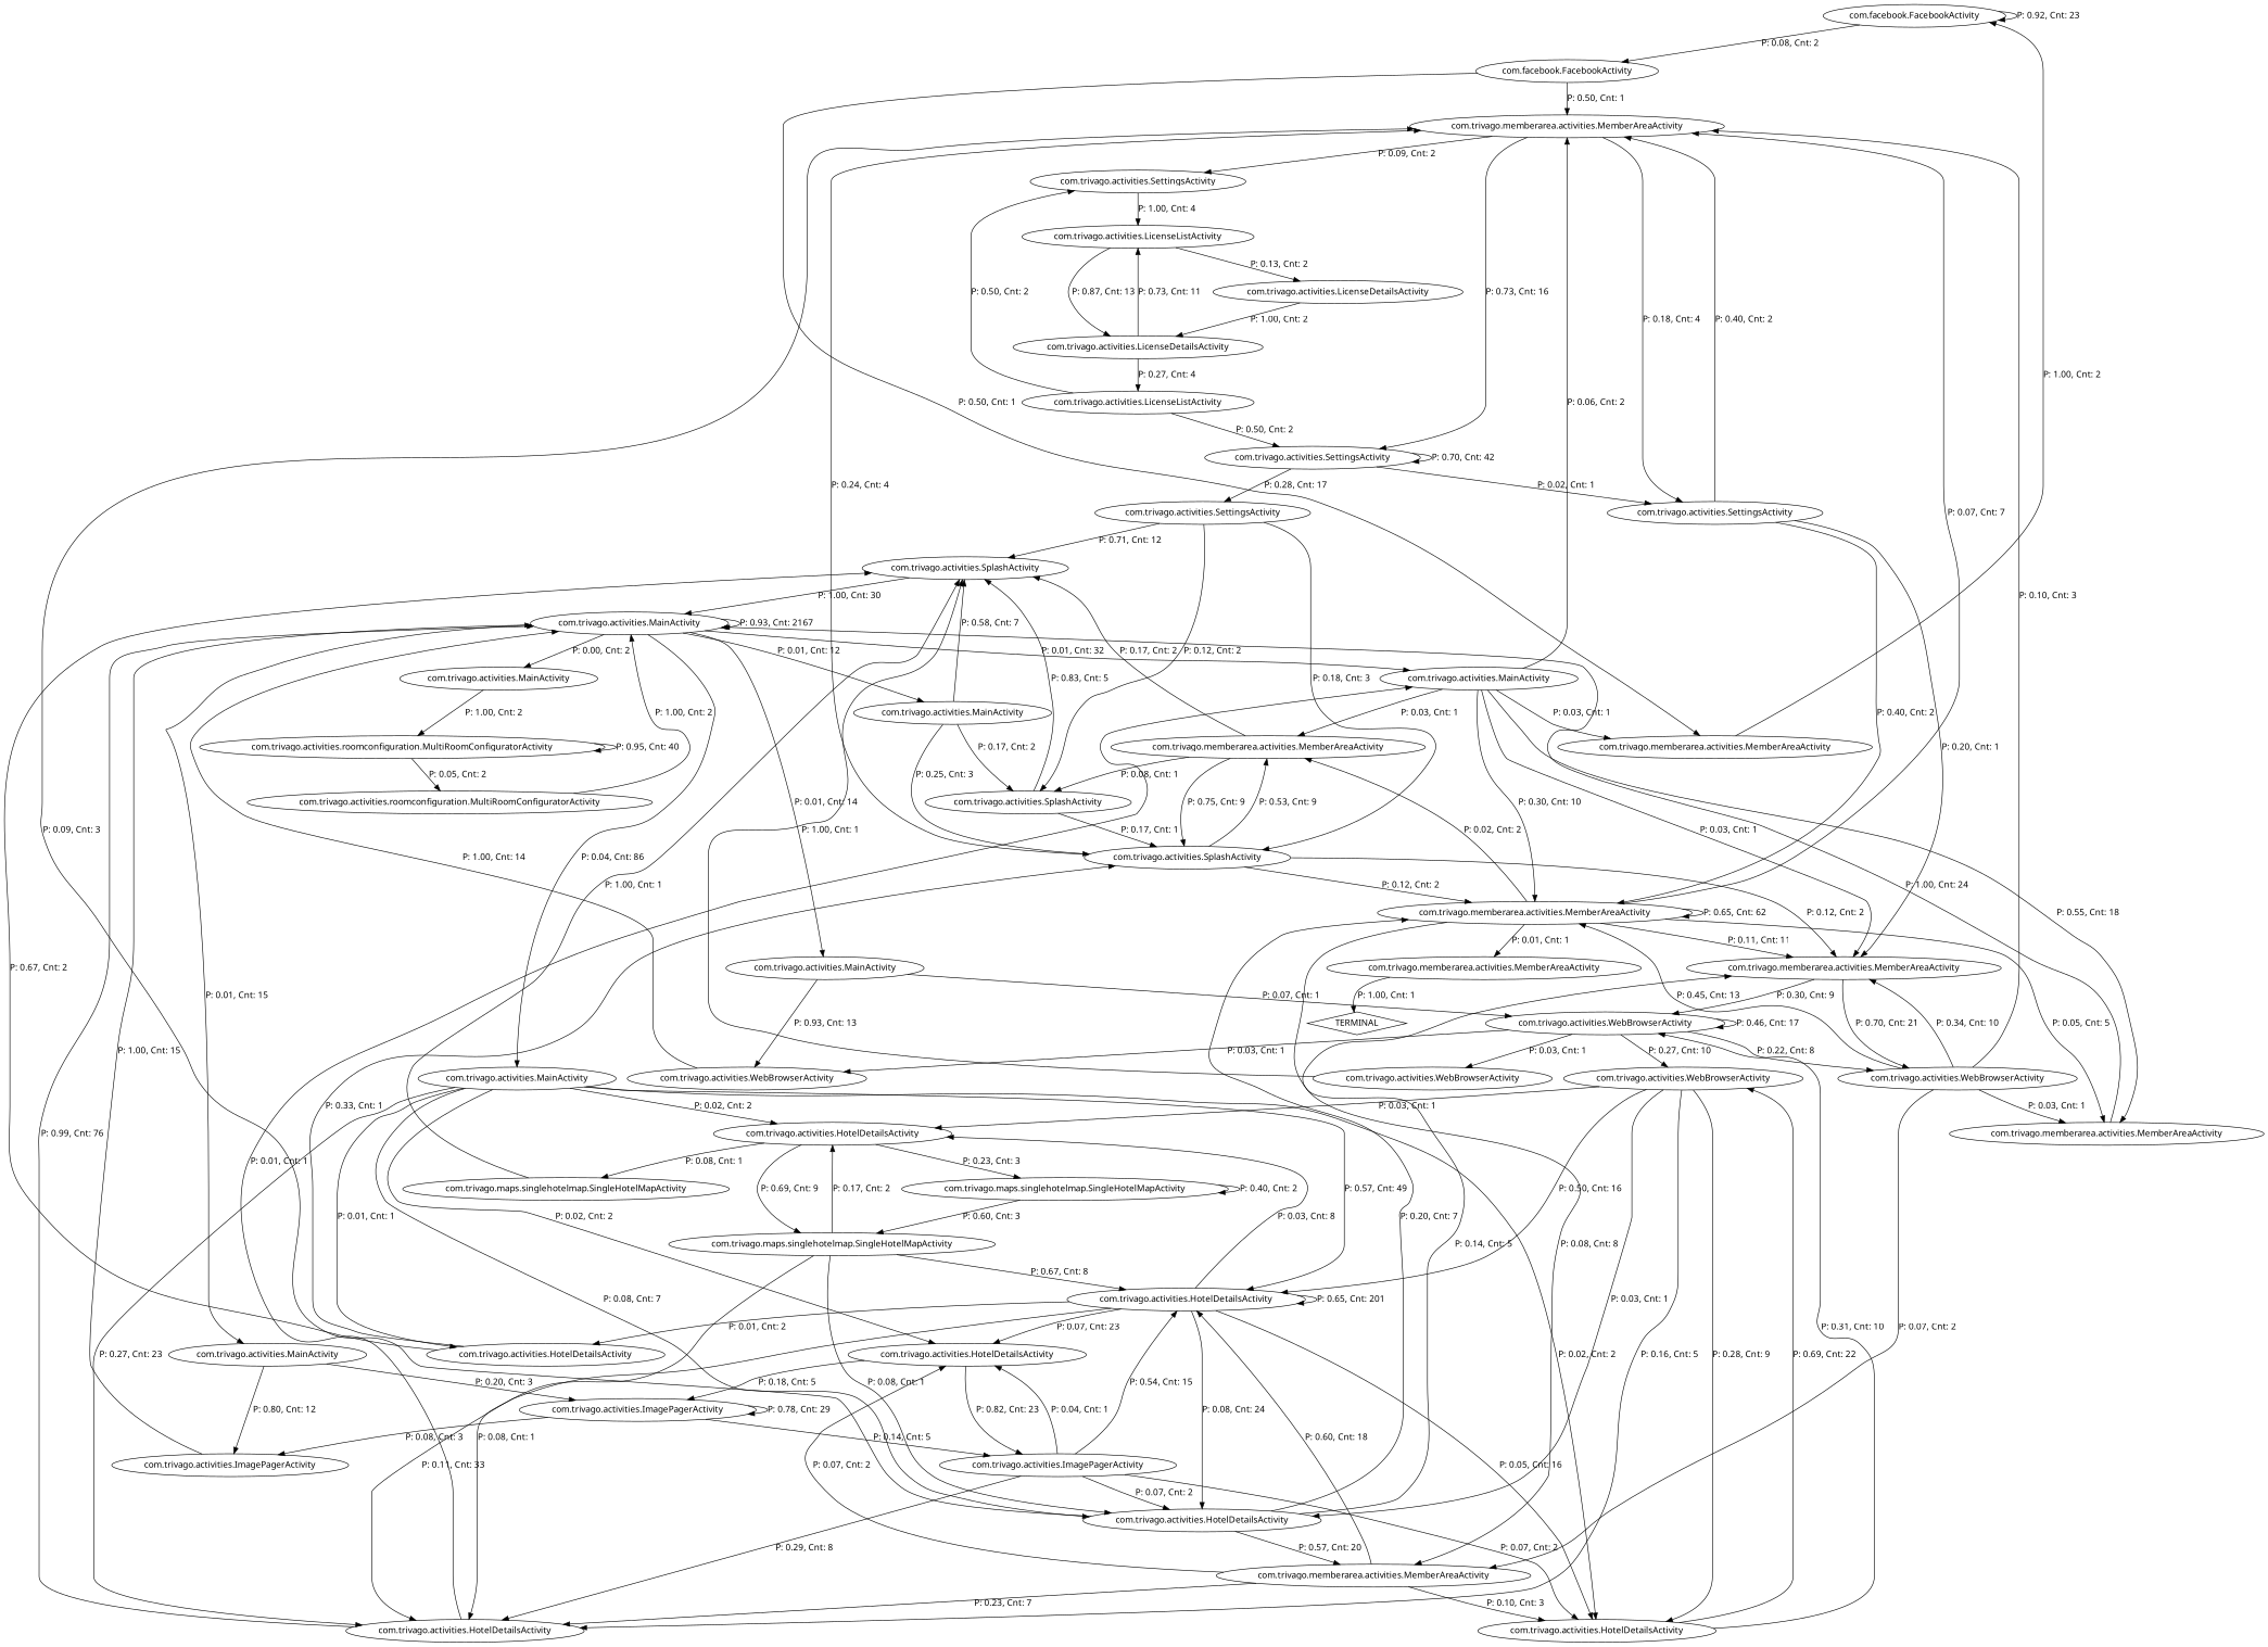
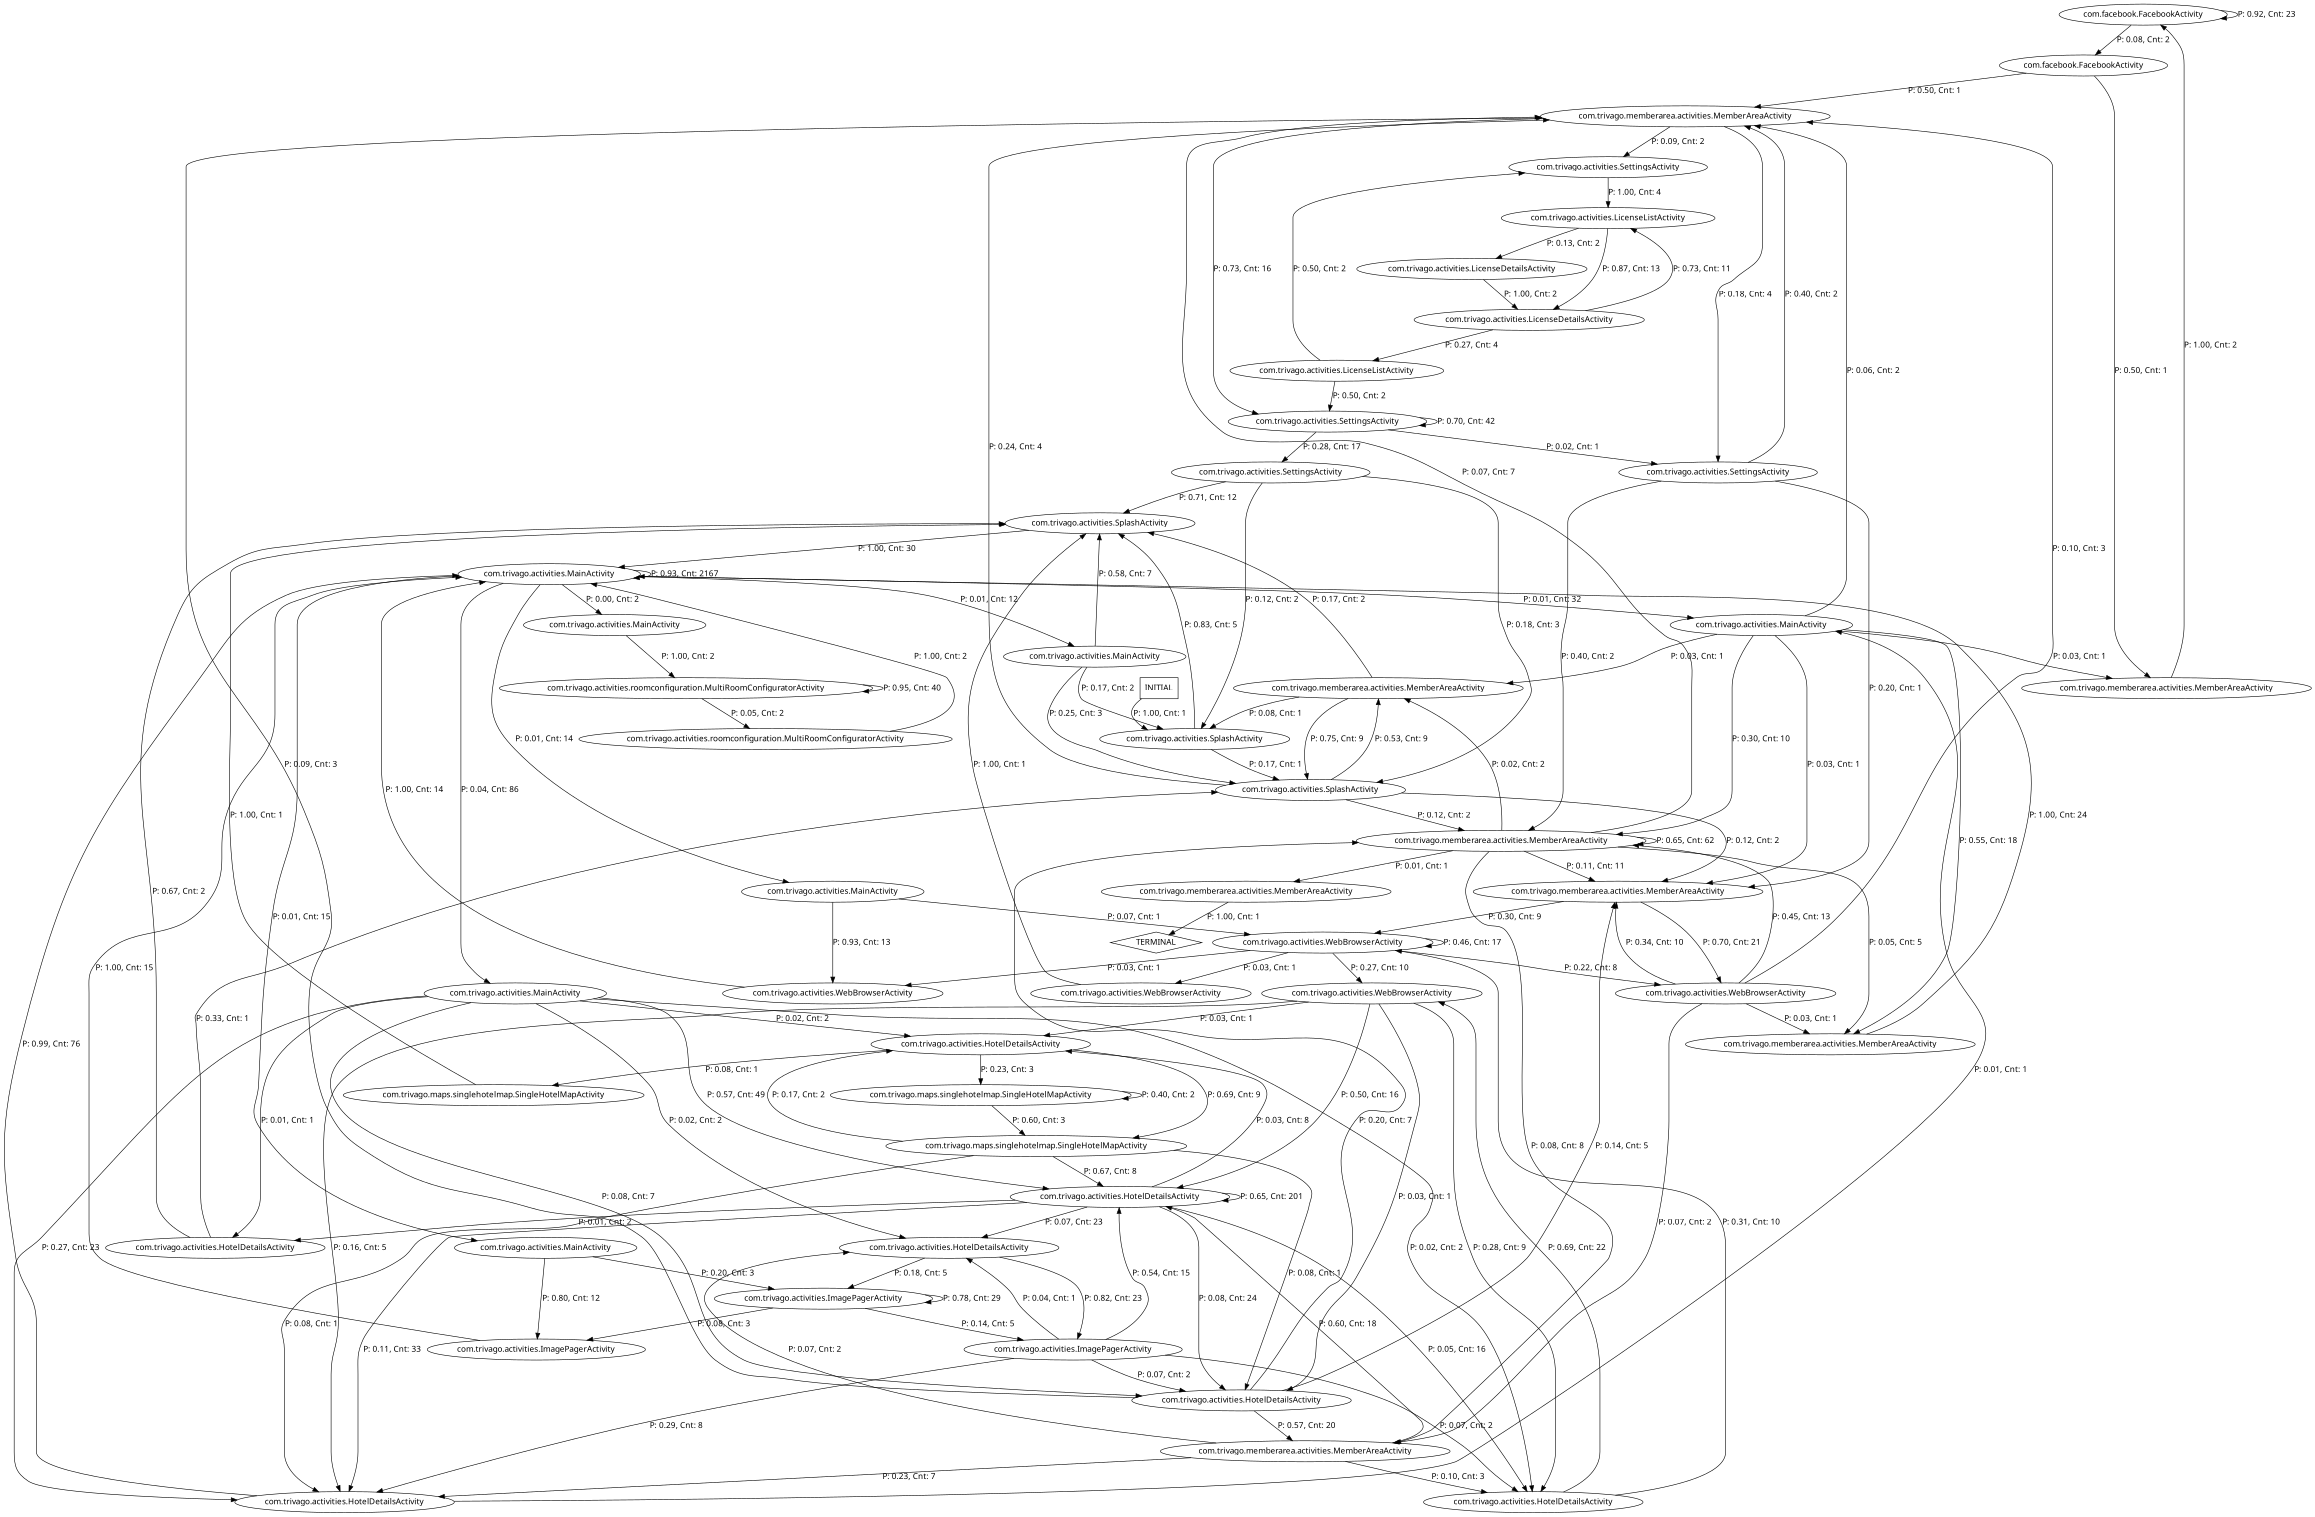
  digraph {
    fontname="Noto Sans"
    node [fontname="Noto Sans"]
    edge [fontname="Noto Sans"]
    n1 [label="com.facebook.FacebookActivity"]
    n2 [label="com.facebook.FacebookActivity"]
    n3 [label="com.trivago.memberarea.activities.MemberAreaActivity"]
    n4 [label="com.trivago.memberarea.activities.MemberAreaActivity"]
    n5 [label="com.trivago.activities.HotelDetailsActivity"]
    n6 [label="com.trivago.activities.ImagePagerActivity"]
    n7 [label="com.trivago.activities.ImagePagerActivity"]
    n8 [label="com.trivago.activities.HotelDetailsActivity"]
    n9 [label="com.trivago.activities.MainActivity"]
    n10 [label="com.trivago.activities.MainActivity"]
    n11 [label="com.trivago.activities.HotelDetailsActivity"]
    n12 [label="com.trivago.activities.SplashActivity"]
    n13 [label="com.trivago.activities.SplashActivity"]
    n14 [label="com.trivago.activities.HotelDetailsActivity"]
    n15 [label="com.trivago.activities.WebBrowserActivity"]
    n16 [label="com.trivago.activities.WebBrowserActivity"]
    n17 [label="com.trivago.activities.HotelDetailsActivity"]
    n18 [label="com.trivago.maps.singlehotelmap.SingleHotelMapActivity"]
    n19 [label="com.trivago.maps.singlehotelmap.SingleHotelMapActivity"]
    n20 [label="com.trivago.maps.singlehotelmap.SingleHotelMapActivity"]
    n21 [label="com.trivago.activities.HotelDetailsActivity"]
    n22 [label="com.trivago.memberarea.activities.MemberAreaActivity"]
    n23 [label="com.trivago.memberarea.activities.MemberAreaActivity"]
    n24 [label="com.trivago.memberarea.activities.MemberAreaActivity"]
    n25 [label="com.trivago.activities.HotelDetailsActivity"]
    n26 [label="com.trivago.activities.ImagePagerActivity"]
    n27 [label="com.trivago.activities.LicenseDetailsActivity"]
    n28 [label="com.trivago.activities.LicenseDetailsActivity"]
    n29 [label="com.trivago.activities.LicenseListActivity"]
    n30 [label="com.trivago.activities.LicenseListActivity"]
    n31 [label="com.trivago.activities.SettingsActivity"]
    n32 [label="com.trivago.activities.SettingsActivity"]
    n33 [label="com.trivago.activities.MainActivity"]
    n34 [label="com.trivago.activities.roomconfiguration.MultiRoomConfiguratorActivity"]
    n35 [label="com.trivago.activities.MainActivity"]
    n36 [label="com.trivago.activities.MainActivity"]
    n37 [label="com.trivago.activities.WebBrowserActivity"]
    n38 [label="com.trivago.activities.MainActivity"]
    n39 [label="com.trivago.activities.SplashActivity"]
    n40 [label="com.trivago.memberarea.activities.MemberAreaActivity"]
    n41 [label="com.trivago.memberarea.activities.MemberAreaActivity"]
    n42 [label="com.trivago.activities.MainActivity"]
    n43 [label="com.trivago.activities.SettingsActivity"]
    n44 [label="com.trivago.activities.SettingsActivity"]
    n45 [label="com.trivago.activities.WebBrowserActivity"]
    n46 [label="com.trivago.activities.WebBrowserActivity"]
    n47 [label="com.trivago.activities.roomconfiguration.MultiRoomConfiguratorActivity"]
    n48 [label="com.trivago.memberarea.activities.MemberAreaActivity"]
    n49 [label=TERMINAL shape=diamond]
+   n50 [label=INITIAL shape=box]
    n1 -> n1 [label="P: 0.92, Cnt: 23"]
    n1 -> n2 [label="P: 0.08, Cnt: 2"]
    n2 -> n3 [label="P: 0.50, Cnt: 1"]
    n2 -> n4 [label="P: 0.50, Cnt: 1"]
    n3 -> n1 [label="P: 1.00, Cnt: 2"]
    n4 -> n31 [label="P: 0.09, Cnt: 2"]
    n4 -> n32 [label="P: 0.73, Cnt: 16"]
    n4 -> n44 [label="P: 0.18, Cnt: 4"]
    n5 -> n6 [label="P: 0.18, Cnt: 5"]
    n5 -> n7 [label="P: 0.82, Cnt: 23"]
    n6 -> n6 [label="P: 0.78, Cnt: 29"]
    n6 -> n7 [label="P: 0.14, Cnt: 5"]
    n6 -> n26 [label="P: 0.08, Cnt: 3"]
    n7 -> n5 [label="P: 0.04, Cnt: 1"]
    n7 -> n8 [label="P: 0.29, Cnt: 8"]
    n7 -> n14 [label="P: 0.07, Cnt: 2"]
    n7 -> n21 [label="P: 0.07, Cnt: 2"]
    n7 -> n25 [label="P: 0.54, Cnt: 15"]
    n8 -> n9 [label="P: 0.01, Cnt: 1"]
    n8 -> n10 [label="P: 0.99, Cnt: 76"]
    n9 -> n3 [label="P: 0.03, Cnt: 1"]
    n9 -> n4 [label="P: 0.06, Cnt: 2"]
    n9 -> n22 [label="P: 0.03, Cnt: 1"]
    n9 -> n24 [label="P: 0.30, Cnt: 10"]
    n9 -> n40 [label="P: 0.55, Cnt: 18"]
    n9 -> n41 [label="P: 0.03, Cnt: 1"]
    n10 -> n9 [label="P: 0.01, Cnt: 32"]
    n10 -> n10 [label="P: 0.93, Cnt: 2167"]
    n10 -> n33 [label="P: 0.00, Cnt: 2"]
    n10 -> n35 [label="P: 0.01, Cnt: 15"]
    n10 -> n36 [label="P: 0.01, Cnt: 14"]
    n10 -> n38 [label="P: 0.01, Cnt: 12"]
    n10 -> n42 [label="P: 0.04, Cnt: 86"]
    n11 -> n12 [label="P: 0.67, Cnt: 2"]
    n11 -> n13 [label="P: 0.33, Cnt: 1"]
    n12 -> n10 [label="P: 1.00, Cnt: 30"]
    n13 -> n4 [label="P: 0.24, Cnt: 4"]
    n13 -> n22 [label="P: 0.12, Cnt: 2"]
    n13 -> n24 [label="P: 0.12, Cnt: 2"]
    n13 -> n41 [label="P: 0.53, Cnt: 9"]
    n14 -> n15 [label="P: 0.69, Cnt: 22"]
    n14 -> n16 [label="P: 0.31, Cnt: 10"]
    n15 -> n8 [label="P: 0.16, Cnt: 5"]
    n15 -> n14 [label="P: 0.28, Cnt: 9"]
    n15 -> n17 [label="P: 0.03, Cnt: 1"]
    n15 -> n21 [label="P: 0.03, Cnt: 1"]
    n15 -> n25 [label="P: 0.50, Cnt: 16"]
    n16 -> n15 [label="P: 0.27, Cnt: 10"]
    n16 -> n16 [label="P: 0.46, Cnt: 17"]
    n16 -> n37 [label="P: 0.03, Cnt: 1"]
    n16 -> n45 [label="P: 0.03, Cnt: 1"]
    n16 -> n46 [label="P: 0.22, Cnt: 8"]
    n17 -> n18 [label="P: 0.08, Cnt: 1"]
    n17 -> n19 [label="P: 0.23, Cnt: 3"]
    n17 -> n20 [label="P: 0.69, Cnt: 9"]
    n18 -> n12 [label="P: 1.00, Cnt: 1"]
    n19 -> n19 [label="P: 0.40, Cnt: 2"]
    n19 -> n20 [label="P: 0.60, Cnt: 3"]
    n20 -> n8 [label="P: 0.08, Cnt: 1"]
    n20 -> n17 [label="P: 0.17, Cnt: 2"]
    n20 -> n21 [label="P: 0.08, Cnt: 1"]
    n20 -> n25 [label="P: 0.67, Cnt: 8"]
    n21 -> n4 [label="P: 0.09, Cnt: 3"]
    n21 -> n22 [label="P: 0.14, Cnt: 5"]
    n21 -> n23 [label="P: 0.57, Cnt: 20"]
    n21 -> n24 [label="P: 0.20, Cnt: 7"]
    n22 -> n16 [label="P: 0.30, Cnt: 9"]
    n22 -> n46 [label="P: 0.70, Cnt: 21"]
    n23 -> n5 [label="P: 0.07, Cnt: 2"]
    n23 -> n8 [label="P: 0.23, Cnt: 7"]
    n23 -> n14 [label="P: 0.10, Cnt: 3"]
    n23 -> n25 [label="P: 0.60, Cnt: 18"]
    n24 -> n4 [label="P: 0.07, Cnt: 7"]
    n24 -> n22 [label="P: 0.11, Cnt: 11"]
    n24 -> n23 [label="P: 0.08, Cnt: 8"]
    n24 -> n24 [label="P: 0.65, Cnt: 62"]
    n24 -> n40 [label="P: 0.05, Cnt: 5"]
    n24 -> n41 [label="P: 0.02, Cnt: 2"]
    n24 -> n48 [label="P: 0.01, Cnt: 1"]
    n25 -> n5 [label="P: 0.07, Cnt: 23"]
    n25 -> n8 [label="P: 0.11, Cnt: 33"]
    n25 -> n11 [label="P: 0.01, Cnt: 2"]
    n25 -> n14 [label="P: 0.05, Cnt: 16"]
    n25 -> n17 [label="P: 0.03, Cnt: 8"]
    n25 -> n21 [label="P: 0.08, Cnt: 24"]
    n25 -> n25 [label="P: 0.65, Cnt: 201"]
    n26 -> n10 [label="P: 1.00, Cnt: 15"]
    n27 -> n28 [label="P: 1.00, Cnt: 2"]
    n28 -> n29 [label="P: 0.73, Cnt: 11"]
    n28 -> n30 [label="P: 0.27, Cnt: 4"]
    n29 -> n27 [label="P: 0.13, Cnt: 2"]
    n29 -> n28 [label="P: 0.87, Cnt: 13"]
    n30 -> n31 [label="P: 0.50, Cnt: 2"]
    n30 -> n32 [label="P: 0.50, Cnt: 2"]
    n31 -> n29 [label="P: 1.00, Cnt: 4"]
    n32 -> n32 [label="P: 0.70, Cnt: 42"]
    n32 -> n43 [label="P: 0.28, Cnt: 17"]
    n32 -> n44 [label="P: 0.02, Cnt: 1"]
    n33 -> n34 [label="P: 1.00, Cnt: 2"]
    n34 -> n34 [label="P: 0.95, Cnt: 40"]
    n34 -> n47 [label="P: 0.05, Cnt: 2"]
    n35 -> n6 [label="P: 0.20, Cnt: 3"]
    n35 -> n26 [label="P: 0.80, Cnt: 12"]
    n36 -> n16 [label="P: 0.07, Cnt: 1"]
    n36 -> n37 [label="P: 0.93, Cnt: 13"]
    n37 -> n10 [label="P: 1.00, Cnt: 14"]
    n38 -> n12 [label="P: 0.58, Cnt: 7"]
    n38 -> n13 [label="P: 0.25, Cnt: 3"]
    n38 -> n39 [label="P: 0.17, Cnt: 2"]
    n39 -> n12 [label="P: 0.83, Cnt: 5"]
    n39 -> n13 [label="P: 0.17, Cnt: 1"]
    n40 -> n10 [label="P: 1.00, Cnt: 24"]
    n41 -> n12 [label="P: 0.17, Cnt: 2"]
    n41 -> n13 [label="P: 0.75, Cnt: 9"]
    n41 -> n39 [label="P: 0.08, Cnt: 1"]
    n42 -> n5 [label="P: 0.02, Cnt: 2"]
    n42 -> n8 [label="P: 0.27, Cnt: 23"]
    n42 -> n11 [label="P: 0.01, Cnt: 1"]
    n42 -> n14 [label="P: 0.02, Cnt: 2"]
    n42 -> n17 [label="P: 0.02, Cnt: 2"]
    n42 -> n21 [label="P: 0.08, Cnt: 7"]
    n42 -> n25 [label="P: 0.57, Cnt: 49"]
    n43 -> n12 [label="P: 0.71, Cnt: 12"]
    n43 -> n13 [label="P: 0.18, Cnt: 3"]
    n43 -> n39 [label="P: 0.12, Cnt: 2"]
    n44 -> n4 [label="P: 0.40, Cnt: 2"]
    n44 -> n22 [label="P: 0.20, Cnt: 1"]
    n44 -> n24 [label="P: 0.40, Cnt: 2"]
    n45 -> n12 [label="P: 1.00, Cnt: 1"]
    n46 -> n4 [label="P: 0.10, Cnt: 3"]
    n46 -> n22 [label="P: 0.34, Cnt: 10"]
    n46 -> n23 [label="P: 0.07, Cnt: 2"]
    n46 -> n24 [label="P: 0.45, Cnt: 13"]
    n46 -> n40 [label="P: 0.03, Cnt: 1"]
    n47 -> n10 [label="P: 1.00, Cnt: 2"]
    n48 -> n49 [label="P: 1.00, Cnt: 1"]
+   n50 -> n39 [label="P: 1.00, Cnt: 1"]
  }
